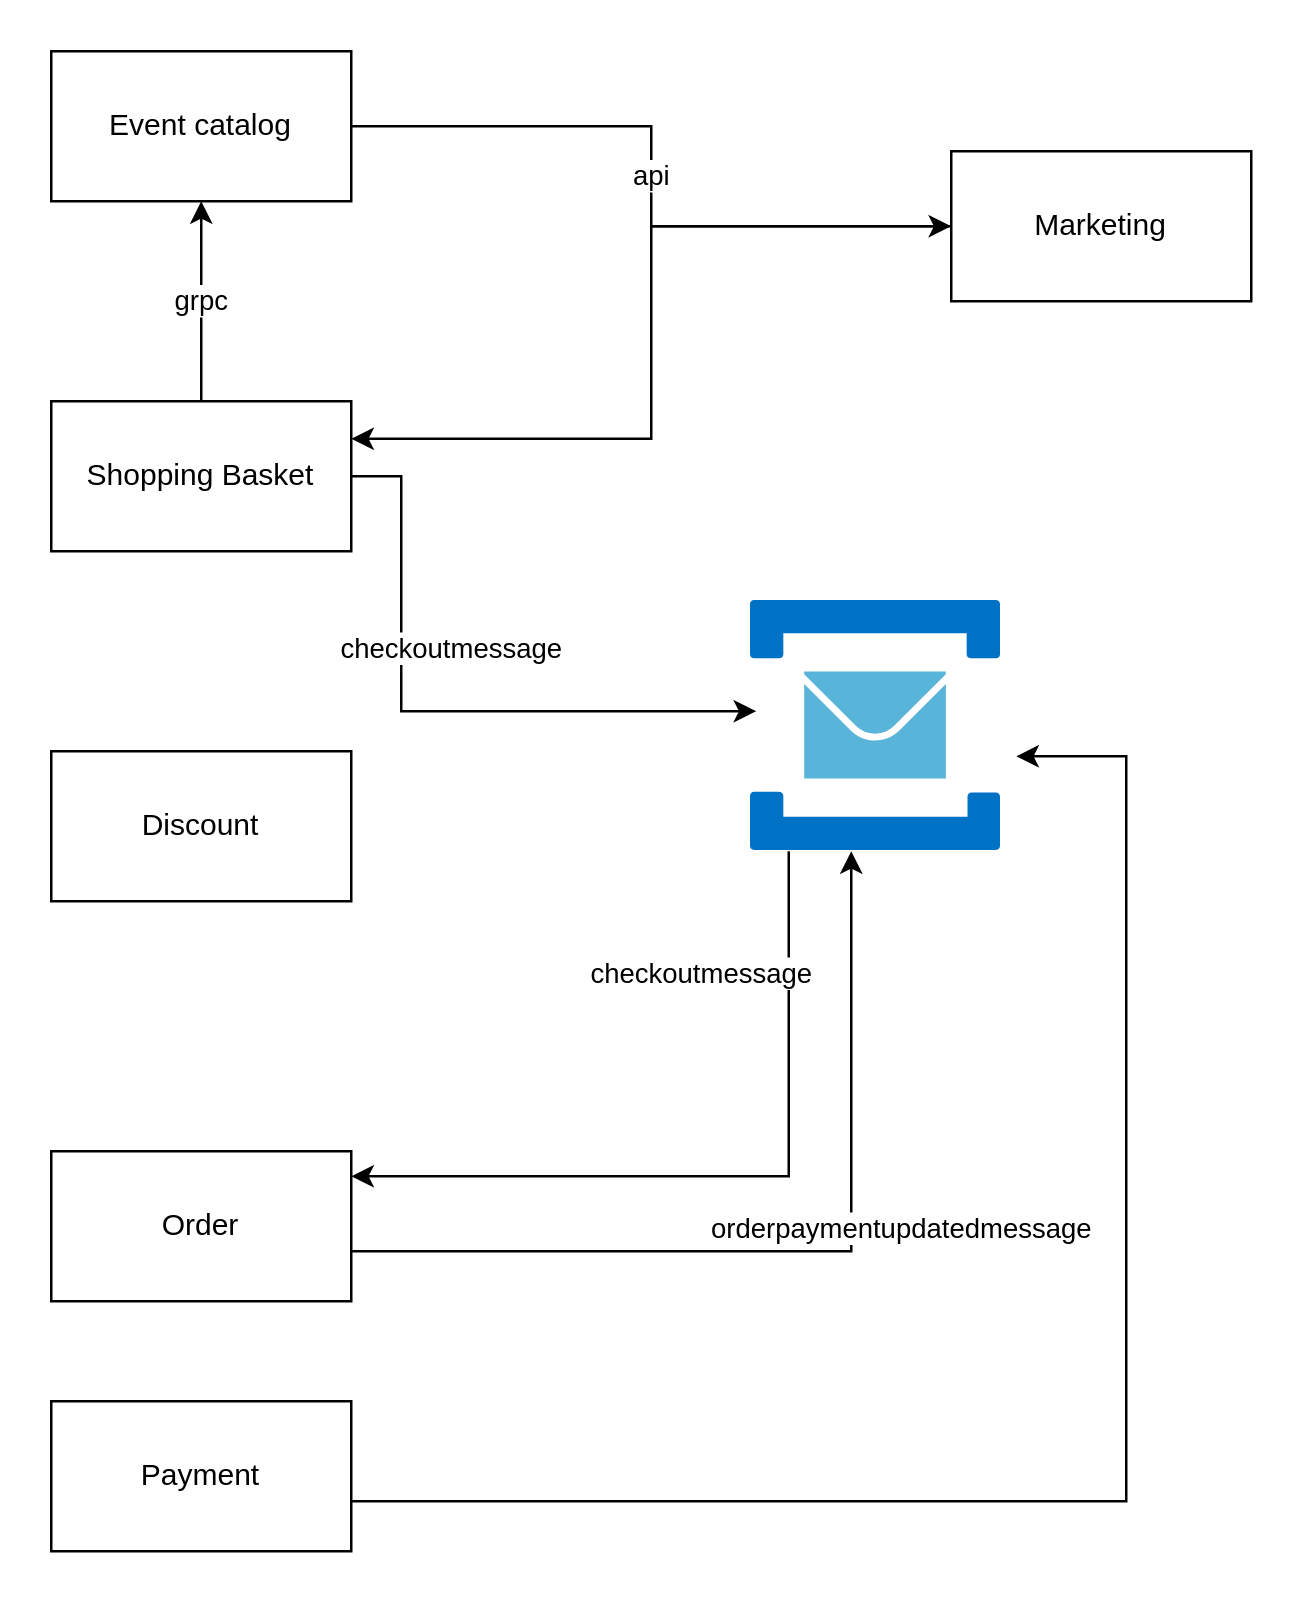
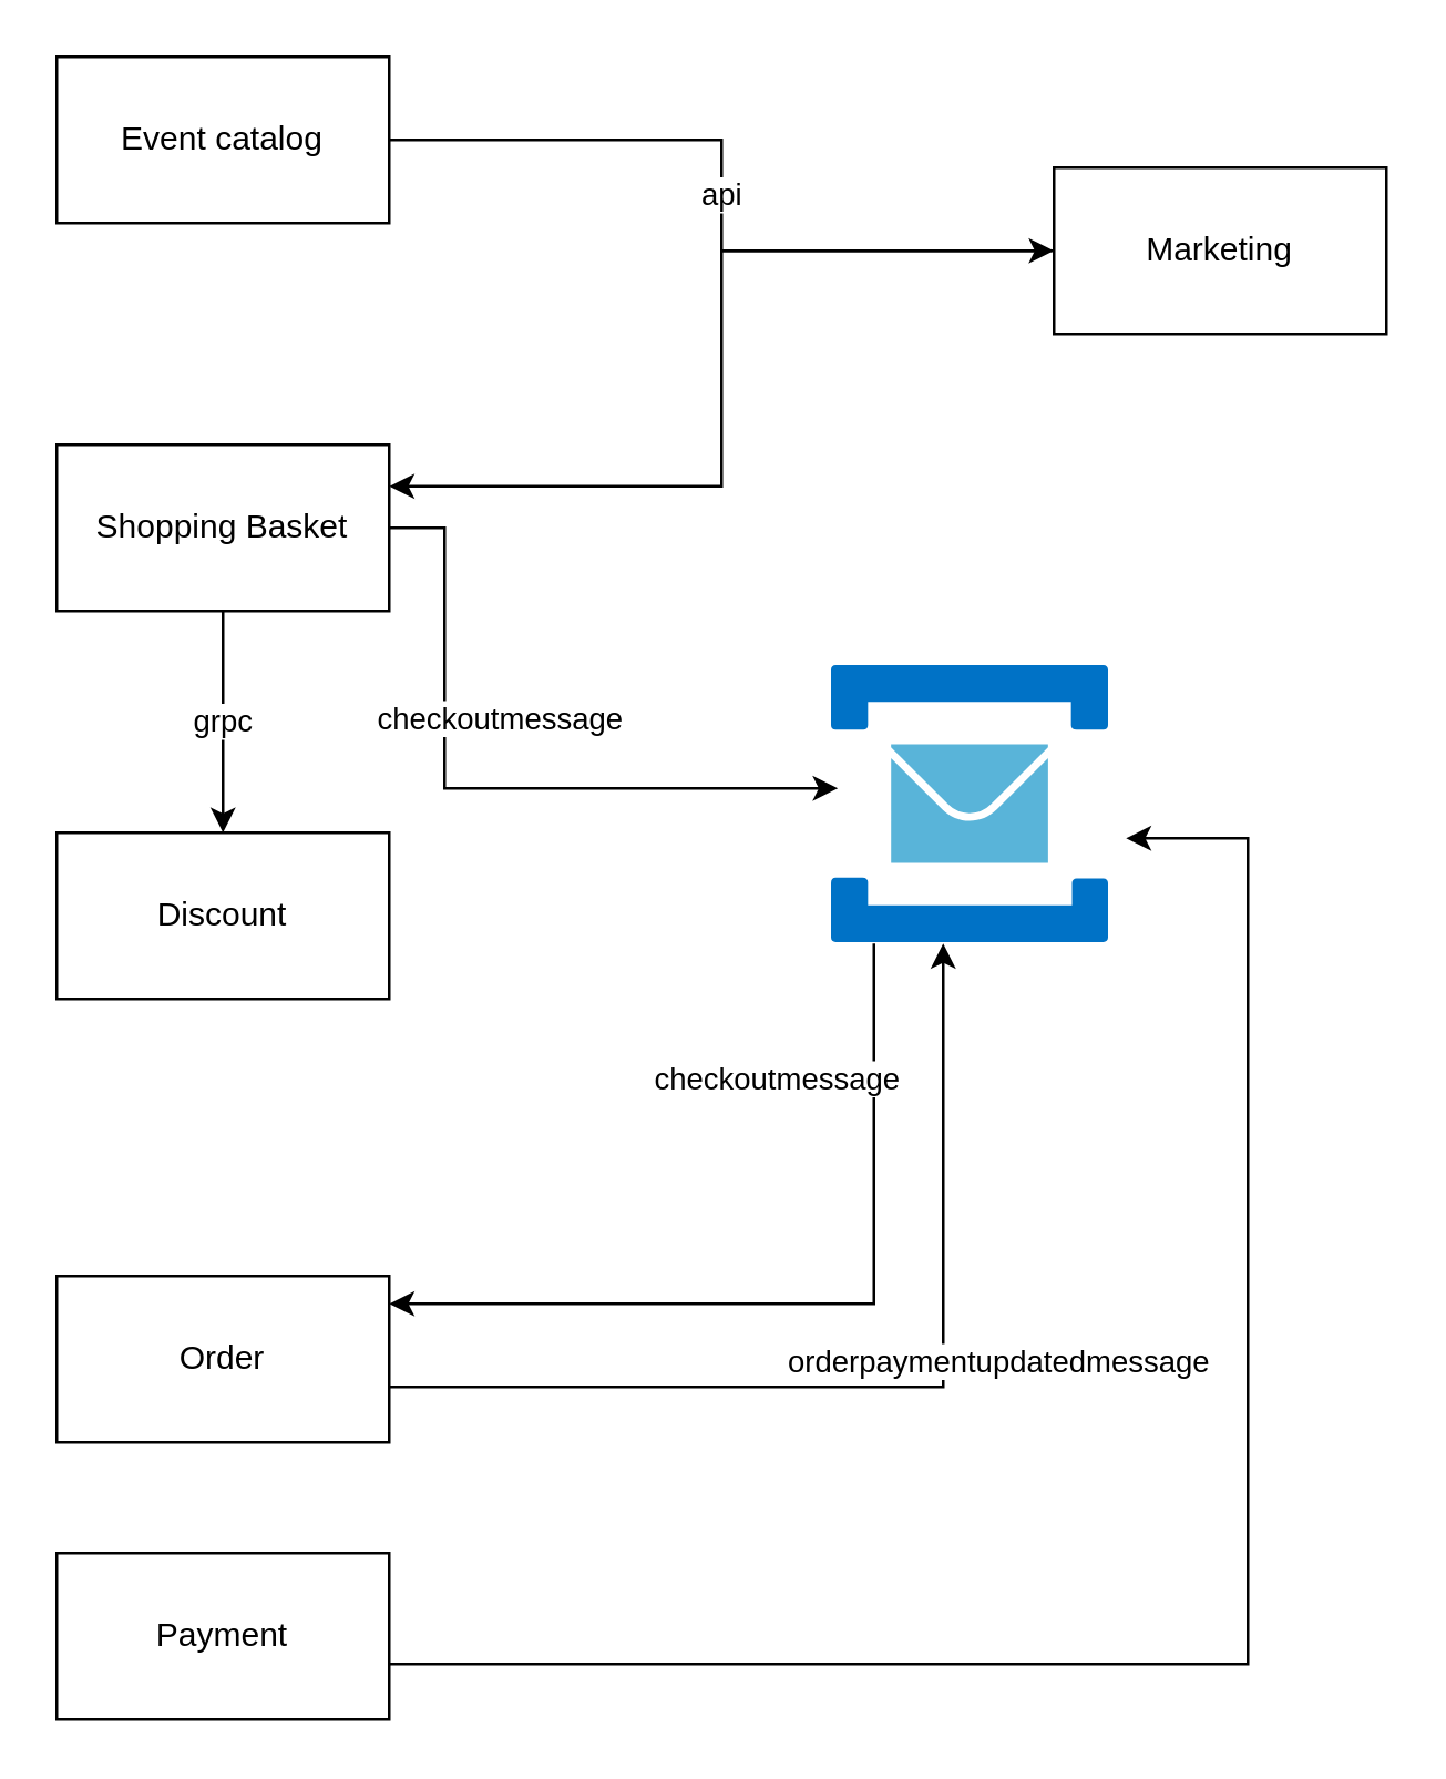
  <mxCell id="0" />
  <mxCell id="1" parent="0" />
  <mxCell id="2" value="api" style="edgeStyle=orthogonalEdgeStyle;rounded=0;orthogonalLoop=1;jettySize=auto;html=1;" parent="1" source="3" target="15" edge="1"><mxGeometry relative="1" as="geometry" /></mxCell>
  <mxCell id="3" value="Event catalog" style="rounded=0;whiteSpace=wrap;html=1;" parent="1" vertex="1"><mxGeometry x="20" y="20" width="120" height="60" as="geometry" /></mxCell>
- <mxCell id="4" value="grpc" style="edgeStyle=orthogonalEdgeStyle;rounded=0;orthogonalLoop=1;jettySize=auto;html=1;" parent="1" source="6" target="3" edge="1"><mxGeometry relative="1" as="geometry" /></mxCell>
+ <mxCell id="4" value="grpc" style="edgeStyle=orthogonalEdgeStyle;rounded=0;orthogonalLoop=1;jettySize=auto;html=1;" parent="1" source="6" target="7" edge="1"><mxGeometry relative="1" as="geometry" /></mxCell>
  <mxCell id="5" value="checkoutmessage" style="edgeStyle=orthogonalEdgeStyle;rounded=0;orthogonalLoop=1;jettySize=auto;html=1;entryX=0.02;entryY=0.44;entryDx=0;entryDy=0;entryPerimeter=0;" parent="1" source="6" target="11" edge="1"><mxGeometry x="-0.296" y="20" relative="1" as="geometry"><mxPoint x="270" y="190" as="targetPoint" /><Array as="points"><mxPoint x="160" y="190" /><mxPoint x="160" y="284" /></Array><mxPoint y="-1" as="offset" /></mxGeometry></mxCell>
  <mxCell id="6" value="Shopping Basket" style="rounded=0;whiteSpace=wrap;html=1;" parent="1" vertex="1"><mxGeometry x="20" y="160" width="120" height="60" as="geometry" /></mxCell>
  <mxCell id="7" value="Discount" style="rounded=0;whiteSpace=wrap;html=1;" parent="1" vertex="1"><mxGeometry x="20" y="300" width="120" height="60" as="geometry" /></mxCell>
  <mxCell id="8" value="orderpaymentupdatedmessage" style="edgeStyle=orthogonalEdgeStyle;rounded=0;orthogonalLoop=1;jettySize=auto;html=1;entryX=0.4;entryY=1;entryDx=0;entryDy=0;entryPerimeter=0;" parent="1" source="9" target="11" edge="1"><mxGeometry x="0.167" y="-20" relative="1" as="geometry"><Array as="points"><mxPoint x="340" y="500" /></Array><mxPoint y="1" as="offset" /></mxGeometry></mxCell>
  <mxCell id="9" value="Order" style="rounded=0;whiteSpace=wrap;html=1;" parent="1" vertex="1"><mxGeometry x="20" y="460" width="120" height="60" as="geometry" /></mxCell>
  <mxCell id="10" value="checkoutmessage" style="edgeStyle=orthogonalEdgeStyle;rounded=0;orthogonalLoop=1;jettySize=auto;html=1;" parent="1" source="11" edge="1"><mxGeometry x="-0.672" y="-35" relative="1" as="geometry"><Array as="points"><mxPoint x="315" y="470" /><mxPoint x="140" y="470" /></Array><mxPoint x="140" y="470" as="targetPoint" /><mxPoint y="-1" as="offset" /></mxGeometry></mxCell>
  <mxCell id="11" value="" style="sketch=0;aspect=fixed;html=1;points=[];align=center;image;fontSize=12;image=img/lib/mscae/Service_Bus.svg;" parent="1" vertex="1"><mxGeometry x="300" y="240" width="100" height="100" as="geometry" /></mxCell>
  <mxCell id="12" style="edgeStyle=orthogonalEdgeStyle;rounded=0;orthogonalLoop=1;jettySize=auto;html=1;entryX=1.06;entryY=0.62;entryDx=0;entryDy=0;entryPerimeter=0;" parent="1" source="13" target="11" edge="1"><mxGeometry relative="1" as="geometry"><Array as="points"><mxPoint x="450" y="600" /><mxPoint x="450" y="302" /></Array></mxGeometry></mxCell>
  <mxCell id="13" value="Payment" style="rounded=0;whiteSpace=wrap;html=1;" parent="1" vertex="1"><mxGeometry x="20" y="560" width="120" height="60" as="geometry" /></mxCell>
  <mxCell id="14" style="edgeStyle=orthogonalEdgeStyle;rounded=0;orthogonalLoop=1;jettySize=auto;html=1;entryX=1;entryY=0.25;entryDx=0;entryDy=0;" parent="1" source="15" target="6" edge="1"><mxGeometry relative="1" as="geometry" /></mxCell>
  <mxCell id="15" value="Marketing" style="rounded=0;whiteSpace=wrap;html=1;" parent="1" vertex="1"><mxGeometry x="380" y="60" width="120" height="60" as="geometry" /></mxCell>
